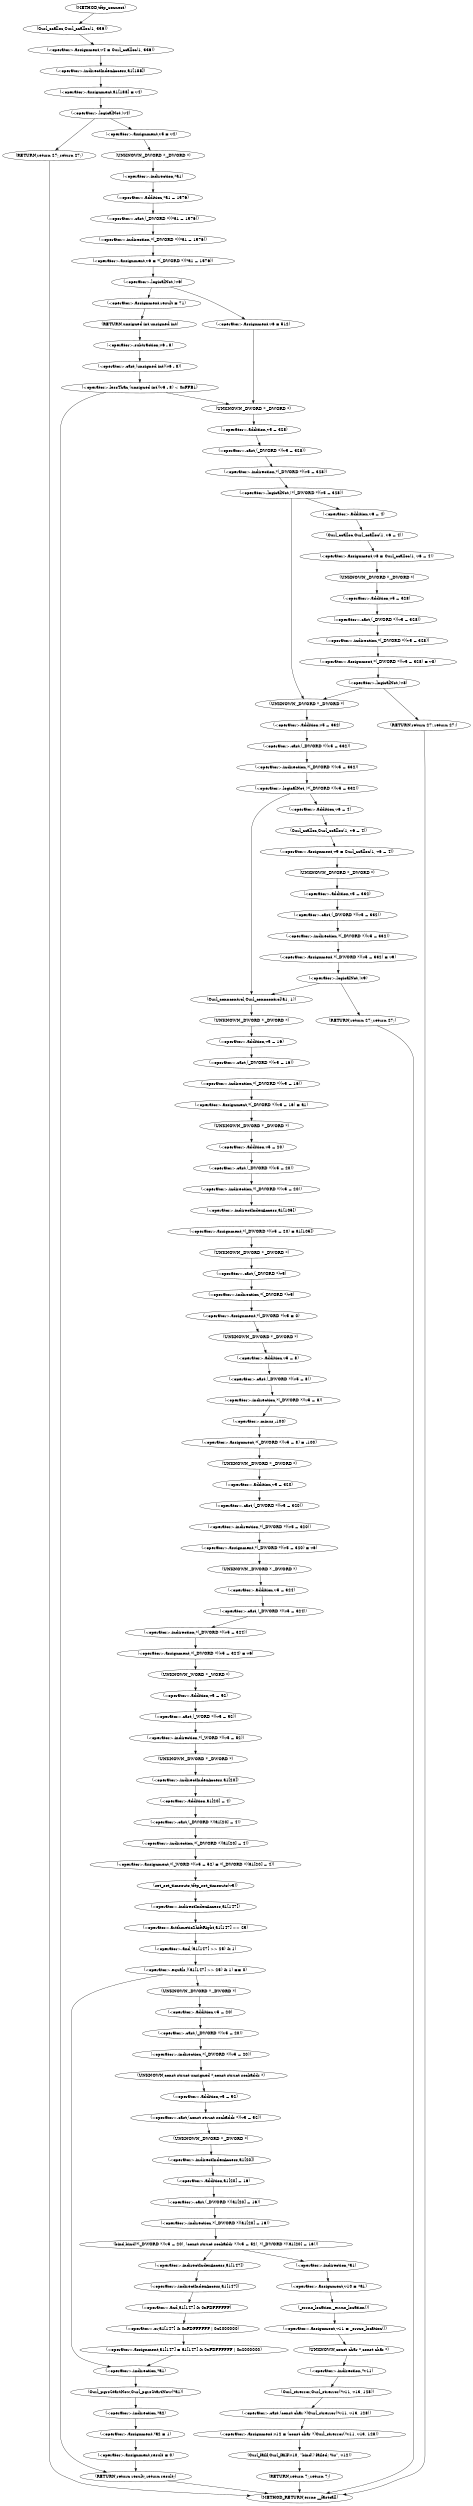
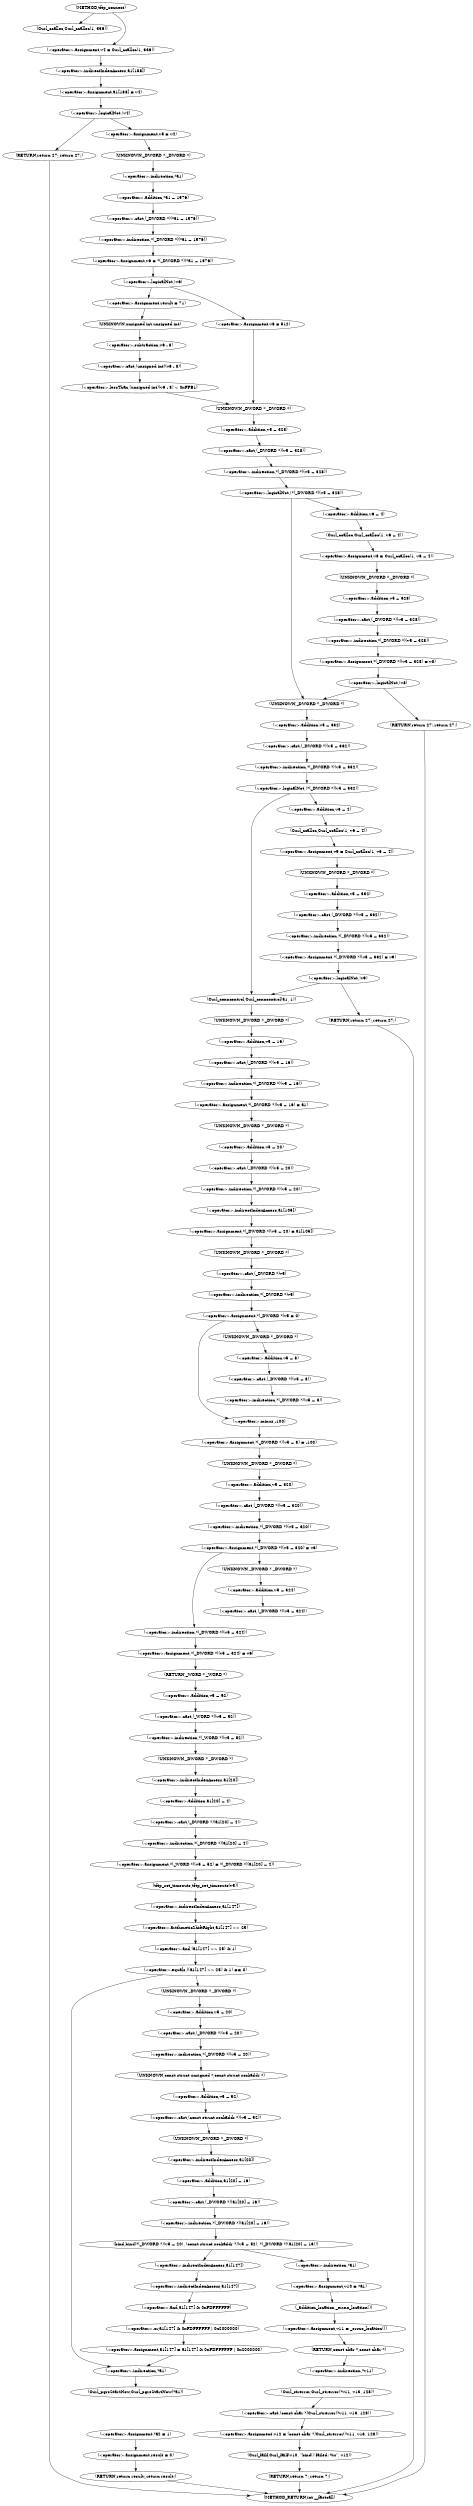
  digraph {
    n1 [label="(<operator>.assignment,v4 = Curl_ccalloc(1, 336))"]
    n2 [label="(<operator>.indirectIndexAccess,a1[188])"]
    n3 [label="(<operator>.assignment,a1[188] = v4)"]
    n4 [label="(Curl_ccalloc,Curl_ccalloc(1, 336))"]
    n5 [label="(<operator>.logicalNot,!v4)"]
    n6 [label="(RETURN,return 27;,return 27;)"]
    n7 [label="(<operator>.assignment,v5 = v4)"]
-   n8 [label="(METHOD_RETURN,errno __fastcall)"]
+   n8 [label="(METHOD_RETURN,int __fastcall)"]
    n9 [label="(UNKNOWN,_DWORD *,_DWORD *)"]
    n10 [label="(<operator>.indirection,*a1)"]
    n11 [label="(<operator>.assignment,v6 = *(_DWORD *)(*a1 + 1576))"]
    n12 [label="(<operator>.logicalNot,!v6)"]
    n13 [label="(<operator>.assignment,v6 = 512)"]
    n14 [label="(<operator>.assignment,result = 71)"]
    n15 [label="(<operator>.indirection,*(_DWORD *)(*a1 + 1576))"]
    n16 [label="(<operator>.cast,(_DWORD *)(*a1 + 1576))"]
    n17 [label="(<operator>.addition,*a1 + 1576)"]
    n18 [label="(UNKNOWN,_DWORD *,_DWORD *)"]
-   n19 [label="(RETURN,unsigned int,unsigned int)"]
+   n19 [label="(UNKNOWN,unsigned int,unsigned int)"]
    n20 [label="(<operator>.addition,v5 + 328)"]
    n21 [label="(<operator>.subtraction,v6 - 8)"]
    n22 [label="(<operator>.lessThan,(unsigned int)(v6 - 8) < 0xFFB1)"]
    n23 [label="(RETURN,return result;,return result;)"]
    n24 [label="(<operator>.cast,(unsigned int)(v6 - 8))"]
    n25 [label="(<operator>.logicalNot,!*(_DWORD *)(v5 + 328))"]
    n26 [label="(<operator>.addition,v6 + 4)"]
    n27 [label="(UNKNOWN,_DWORD *,_DWORD *)"]
    n28 [label="(Curl_ccalloc,Curl_ccalloc(1, v6 + 4))"]
    n29 [label="(<operator>.addition,v5 + 332)"]
    n30 [label="(<operator>.indirection,*(_DWORD *)(v5 + 328))"]
    n31 [label="(<operator>.cast,(_DWORD *)(v5 + 328))"]
    n32 [label="(<operator>.assignment,v8 = Curl_ccalloc(1, v6 + 4))"]
    n33 [label="(UNKNOWN,_DWORD *,_DWORD *)"]
    n34 [label="(<operator>.addition,v5 + 328)"]
    n35 [label="(<operator>.assignment,*(_DWORD *)(v5 + 328) = v8)"]
    n36 [label="(<operator>.logicalNot,!v8)"]
    n37 [label="(RETURN,return 27;,return 27;)"]
    n38 [label="(<operator>.indirection,*(_DWORD *)(v5 + 328))"]
    n39 [label="(<operator>.cast,(_DWORD *)(v5 + 328))"]
    n40 [label="(<operator>.logicalNot,!*(_DWORD *)(v5 + 332))"]
    n41 [label="(<operator>.addition,v6 + 4)"]
    n42 [label="(Curl_conncontrol,Curl_conncontrol(a1, 1))"]
    n43 [label="(Curl_ccalloc,Curl_ccalloc(1, v6 + 4))"]
    n44 [label="(UNKNOWN,_DWORD *,_DWORD *)"]
    n45 [label="(<operator>.indirection,*(_DWORD *)(v5 + 332))"]
    n46 [label="(<operator>.cast,(_DWORD *)(v5 + 332))"]
    n47 [label="(<operator>.assignment,v9 = Curl_ccalloc(1, v6 + 4))"]
    n48 [label="(UNKNOWN,_DWORD *,_DWORD *)"]
    n49 [label="(<operator>.addition,v5 + 332)"]
    n50 [label="(<operator>.assignment,*(_DWORD *)(v5 + 332) = v9)"]
    n51 [label="(<operator>.logicalNot,!v9)"]
    n52 [label="(RETURN,return 27;,return 27;)"]
    n53 [label="(<operator>.indirection,*(_DWORD *)(v5 + 332))"]
    n54 [label="(<operator>.cast,(_DWORD *)(v5 + 332))"]
    n55 [label="(<operator>.addition,v5 + 16)"]
    n56 [label="(<operator>.assignment,*(_DWORD *)(v5 + 16) = a1)"]
    n57 [label="(UNKNOWN,_DWORD *,_DWORD *)"]
    n58 [label="(<operator>.addition,v5 + 20)"]
    n59 [label="(<operator>.indirection,*(_DWORD *)(v5 + 16))"]
    n60 [label="(<operator>.cast,(_DWORD *)(v5 + 16))"]
    n61 [label="(<operator>.assignment,*(_DWORD *)(v5 + 20) = a1[105])"]
    n62 [label="(UNKNOWN,_DWORD *,_DWORD *)"]
    n63 [label="(<operator>.cast,(_DWORD *)v5)"]
    n64 [label="(<operator>.indirection,*(_DWORD *)(v5 + 20))"]
    n65 [label="(<operator>.indirectIndexAccess,a1[105])"]
    n66 [label="(<operator>.cast,(_DWORD *)(v5 + 20))"]
    n67 [label="(<operator>.assignment,*(_DWORD *)v5 = 0)"]
    n68 [label="(UNKNOWN,_DWORD *,_DWORD *)"]
    n69 [label="(<operator>.addition,v5 + 8)"]
    n70 [label="(<operator>.indirection,*(_DWORD *)v5)"]
    n71 [label="(<operator>.assignment,*(_DWORD *)(v5 + 8) = -100)"]
    n72 [label="(UNKNOWN,_DWORD *,_DWORD *)"]
    n73 [label="(<operator>.addition,v5 + 320)"]
    n74 [label="(<operator>.indirection,*(_DWORD *)(v5 + 8))"]
    n75 [label="(<operator>.minus,-100)"]
    n76 [label="(<operator>.cast,(_DWORD *)(v5 + 8))"]
    n77 [label="(<operator>.assignment,*(_DWORD *)(v5 + 320) = v6)"]
    n78 [label="(UNKNOWN,_DWORD *,_DWORD *)"]
    n79 [label="(<operator>.addition,v5 + 324)"]
    n80 [label="(<operator>.indirection,*(_DWORD *)(v5 + 320))"]
    n81 [label="(<operator>.cast,(_DWORD *)(v5 + 320))"]
    n82 [label="(<operator>.assignment,*(_DWORD *)(v5 + 324) = v6)"]
-   n83 [label="(UNKNOWN,_WORD *,_WORD *)"]
+   n83 [label="(RETURN,_WORD *,_WORD *)"]
    n84 [label="(<operator>.addition,v5 + 52)"]
    n85 [label="(<operator>.indirection,*(_DWORD *)(v5 + 324))"]
    n86 [label="(<operator>.cast,(_DWORD *)(v5 + 324))"]
    n87 [label="(<operator>.assignment,*(_WORD *)(v5 + 52) = *(_DWORD *)(a1[20] + 4))"]
-   n88 [label="(set_set_timeouts,tftp_set_timeouts(v5))"]
+   n88 [label="(tftp_set_timeouts,tftp_set_timeouts(v5))"]
    n89 [label="(<operator>.indirectIndexAccess,a1[147])"]
    n90 [label="(<operator>.indirection,*(_WORD *)(v5 + 52))"]
    n91 [label="(UNKNOWN,_DWORD *,_DWORD *)"]
    n92 [label="(<operator>.indirectIndexAccess,a1[20])"]
    n93 [label="(<operator>.cast,(_WORD *)(v5 + 52))"]
    n94 [label="(<operator>.indirection,*(_DWORD *)(a1[20] + 4))"]
    n95 [label="(<operator>.cast,(_DWORD *)(a1[20] + 4))"]
    n96 [label="(<operator>.addition,a1[20] + 4)"]
    n97 [label="(<operator>.arithmeticShiftRight,a1[147] >> 25)"]
    n98 [label="(<operator>.equals,((a1[147] >> 25) & 1) == 0)"]
    n99 [label="(UNKNOWN,_DWORD *,_DWORD *)"]
    n100 [label="(<operator>.indirection,*a1)"]
    n101 [label="(<operator>.addition,v5 + 20)"]
    n102 [label="(Curl_pgrsStartNow,Curl_pgrsStartNow(*a1))"]
    n103 [label="(<operator>.and,(a1[147] >> 25) & 1)"]
    n104 [label="(bind,bind(*(_DWORD *)(v5 + 20), (const struct sockaddr *)(v5 + 52), *(_DWORD *)(a1[20] + 16)))"]
    n105 [label="(<operator>.indirection,*a1)"]
    n106 [label="(<operator>.indirectIndexAccess,a1[147])"]
    n107 [label="(<operator>.assignment,v10 = *a1)"]
    n108 [label="(<operator>.indirectIndexAccess,a1[147])"]
    n109 [label="(<operator>.indirection,*(_DWORD *)(v5 + 20))"]
    n110 [label="(UNKNOWN,const struct unsigned *,const struct sockaddr *)"]
    n111 [label="(<operator>.addition,v5 + 52)"]
    n112 [label="(<operator>.cast,(_DWORD *)(v5 + 20))"]
    n113 [label="(<operator>.cast,(const struct sockaddr *)(v5 + 52))"]
    n114 [label="(UNKNOWN,_DWORD *,_DWORD *)"]
    n115 [label="(<operator>.indirectIndexAccess,a1[20])"]
    n116 [label="(<operator>.indirection,*(_DWORD *)(a1[20] + 16))"]
    n117 [label="(<operator>.cast,(_DWORD *)(a1[20] + 16))"]
    n118 [label="(<operator>.addition,a1[20] + 16)"]
-   n119 [label="(_errno_location,_errno_location())"]
+   n119 [label="(_addition_location,_errno_location())"]
    n120 [label="(<operator>.assignment,v11 = _errno_location())"]
-   n121 [label="(UNKNOWN,const char *,const char *)"]
+   n121 [label="(RETURN,const char *,const char *)"]
    n122 [label="(<operator>.indirection,*v11)"]
    n123 [label="(<operator>.assignment,v12 = (const char *)Curl_strerror(*v11, v13, 128))"]
    n124 [label="(Curl_failf,Curl_failf(v10, \"bind() failed; %s\", v12))"]
    n125 [label="(RETURN,return 7;,return 7;)"]
    n126 [label="(<operator>.cast,(const char *)Curl_strerror(*v11, v13, 128))"]
    n127 [label="(Curl_strerror,Curl_strerror(*v11, v13, 128))"]
    n128 [label="(<operator>.assignment,a1[147] = a1[147] & 0xFDFFFFFF | 0x2000000)"]
    n129 [label="(<operator>.and,a1[147] & 0xFDFFFFFF)"]
    n130 [label="(<operator>.or,a1[147] & 0xFDFFFFFF | 0x2000000)"]
-   n131 [label="(<operator>.indirection,*a2)"]
    n132 [label="(<operator>.assignment,*a2 = 1)"]
    n133 [label="(<operator>.assignment,result = 0)"]
    n134 [label="(METHOD,tftp_connect)"]
    n1 -> n2
    n2 -> n3
    n3 -> n5
-   n4 -> n1
+   n134 -> n1
    n5 -> n6
    n5 -> n7
    n6 -> n8
    n7 -> n9
    n9 -> n10
    n10 -> n17
    n11 -> n12
    n12 -> n13
    n12 -> n14
    n13 -> n18
    n14 -> n19
    n15 -> n11
    n16 -> n15
    n17 -> n16
    n18 -> n20
    n19 -> n21
    n20 -> n31
    n21 -> n24
    n22 -> n18
-   n22 -> n23
    n23 -> n8
    n24 -> n22
    n25 -> n26
    n25 -> n27
    n26 -> n28
    n27 -> n29
    n28 -> n32
    n29 -> n46
    n30 -> n25
    n31 -> n30
    n32 -> n33
    n33 -> n34
    n34 -> n39
    n35 -> n36
    n36 -> n27
    n36 -> n37
    n37 -> n8
    n38 -> n35
    n39 -> n38
    n40 -> n41
    n40 -> n42
    n41 -> n43
    n42 -> n44
    n43 -> n47
    n44 -> n55
    n45 -> n40
    n46 -> n45
    n47 -> n48
    n48 -> n49
    n49 -> n54
    n50 -> n51
    n51 -> n42
    n51 -> n52
    n52 -> n8
    n53 -> n50
    n54 -> n53
    n55 -> n60
    n56 -> n57
    n57 -> n58
    n58 -> n66
    n59 -> n56
+   n60 -> n59
    n61 -> n62
    n62 -> n63
    n63 -> n70
    n64 -> n65
+   n65 -> n61
    n66 -> n64
    n67 -> n68
    n68 -> n69
    n69 -> n76
    n70 -> n67
    n71 -> n72
    n72 -> n73
    n73 -> n81
-   n74 -> n75
+   n67 -> n75
    n75 -> n71
    n76 -> n74
    n77 -> n78
    n78 -> n79
    n79 -> n86
    n80 -> n77
+   n81 -> n80
    n82 -> n83
    n83 -> n84
    n84 -> n93
    n85 -> n82
-   n86 -> n85
+   n77 -> n85
    n87 -> n88
    n88 -> n89
    n89 -> n97
    n90 -> n91
    n91 -> n92
    n92 -> n96
    n93 -> n90
    n94 -> n87
    n95 -> n94
    n96 -> n95
    n97 -> n103
    n98 -> n99
    n98 -> n100
    n99 -> n101
    n100 -> n102
    n101 -> n112
-   n102 -> n131
    n103 -> n98
    n104 -> n105
    n104 -> n106
    n105 -> n107
    n106 -> n108
    n107 -> n119
    n108 -> n129
    n109 -> n110
    n110 -> n111
    n111 -> n113
    n112 -> n109
    n113 -> n114
    n114 -> n115
    n115 -> n118
    n116 -> n104
    n117 -> n116
    n118 -> n117
    n119 -> n120
    n120 -> n121
    n121 -> n122
-   n122 -> n127
    n123 -> n124
    n124 -> n125
    n125 -> n8
    n126 -> n123
    n127 -> n126
    n128 -> n100
    n129 -> n130
    n130 -> n128
-   n131 -> n132
    n132 -> n133
    n133 -> n23
    n134 -> n4
  }
